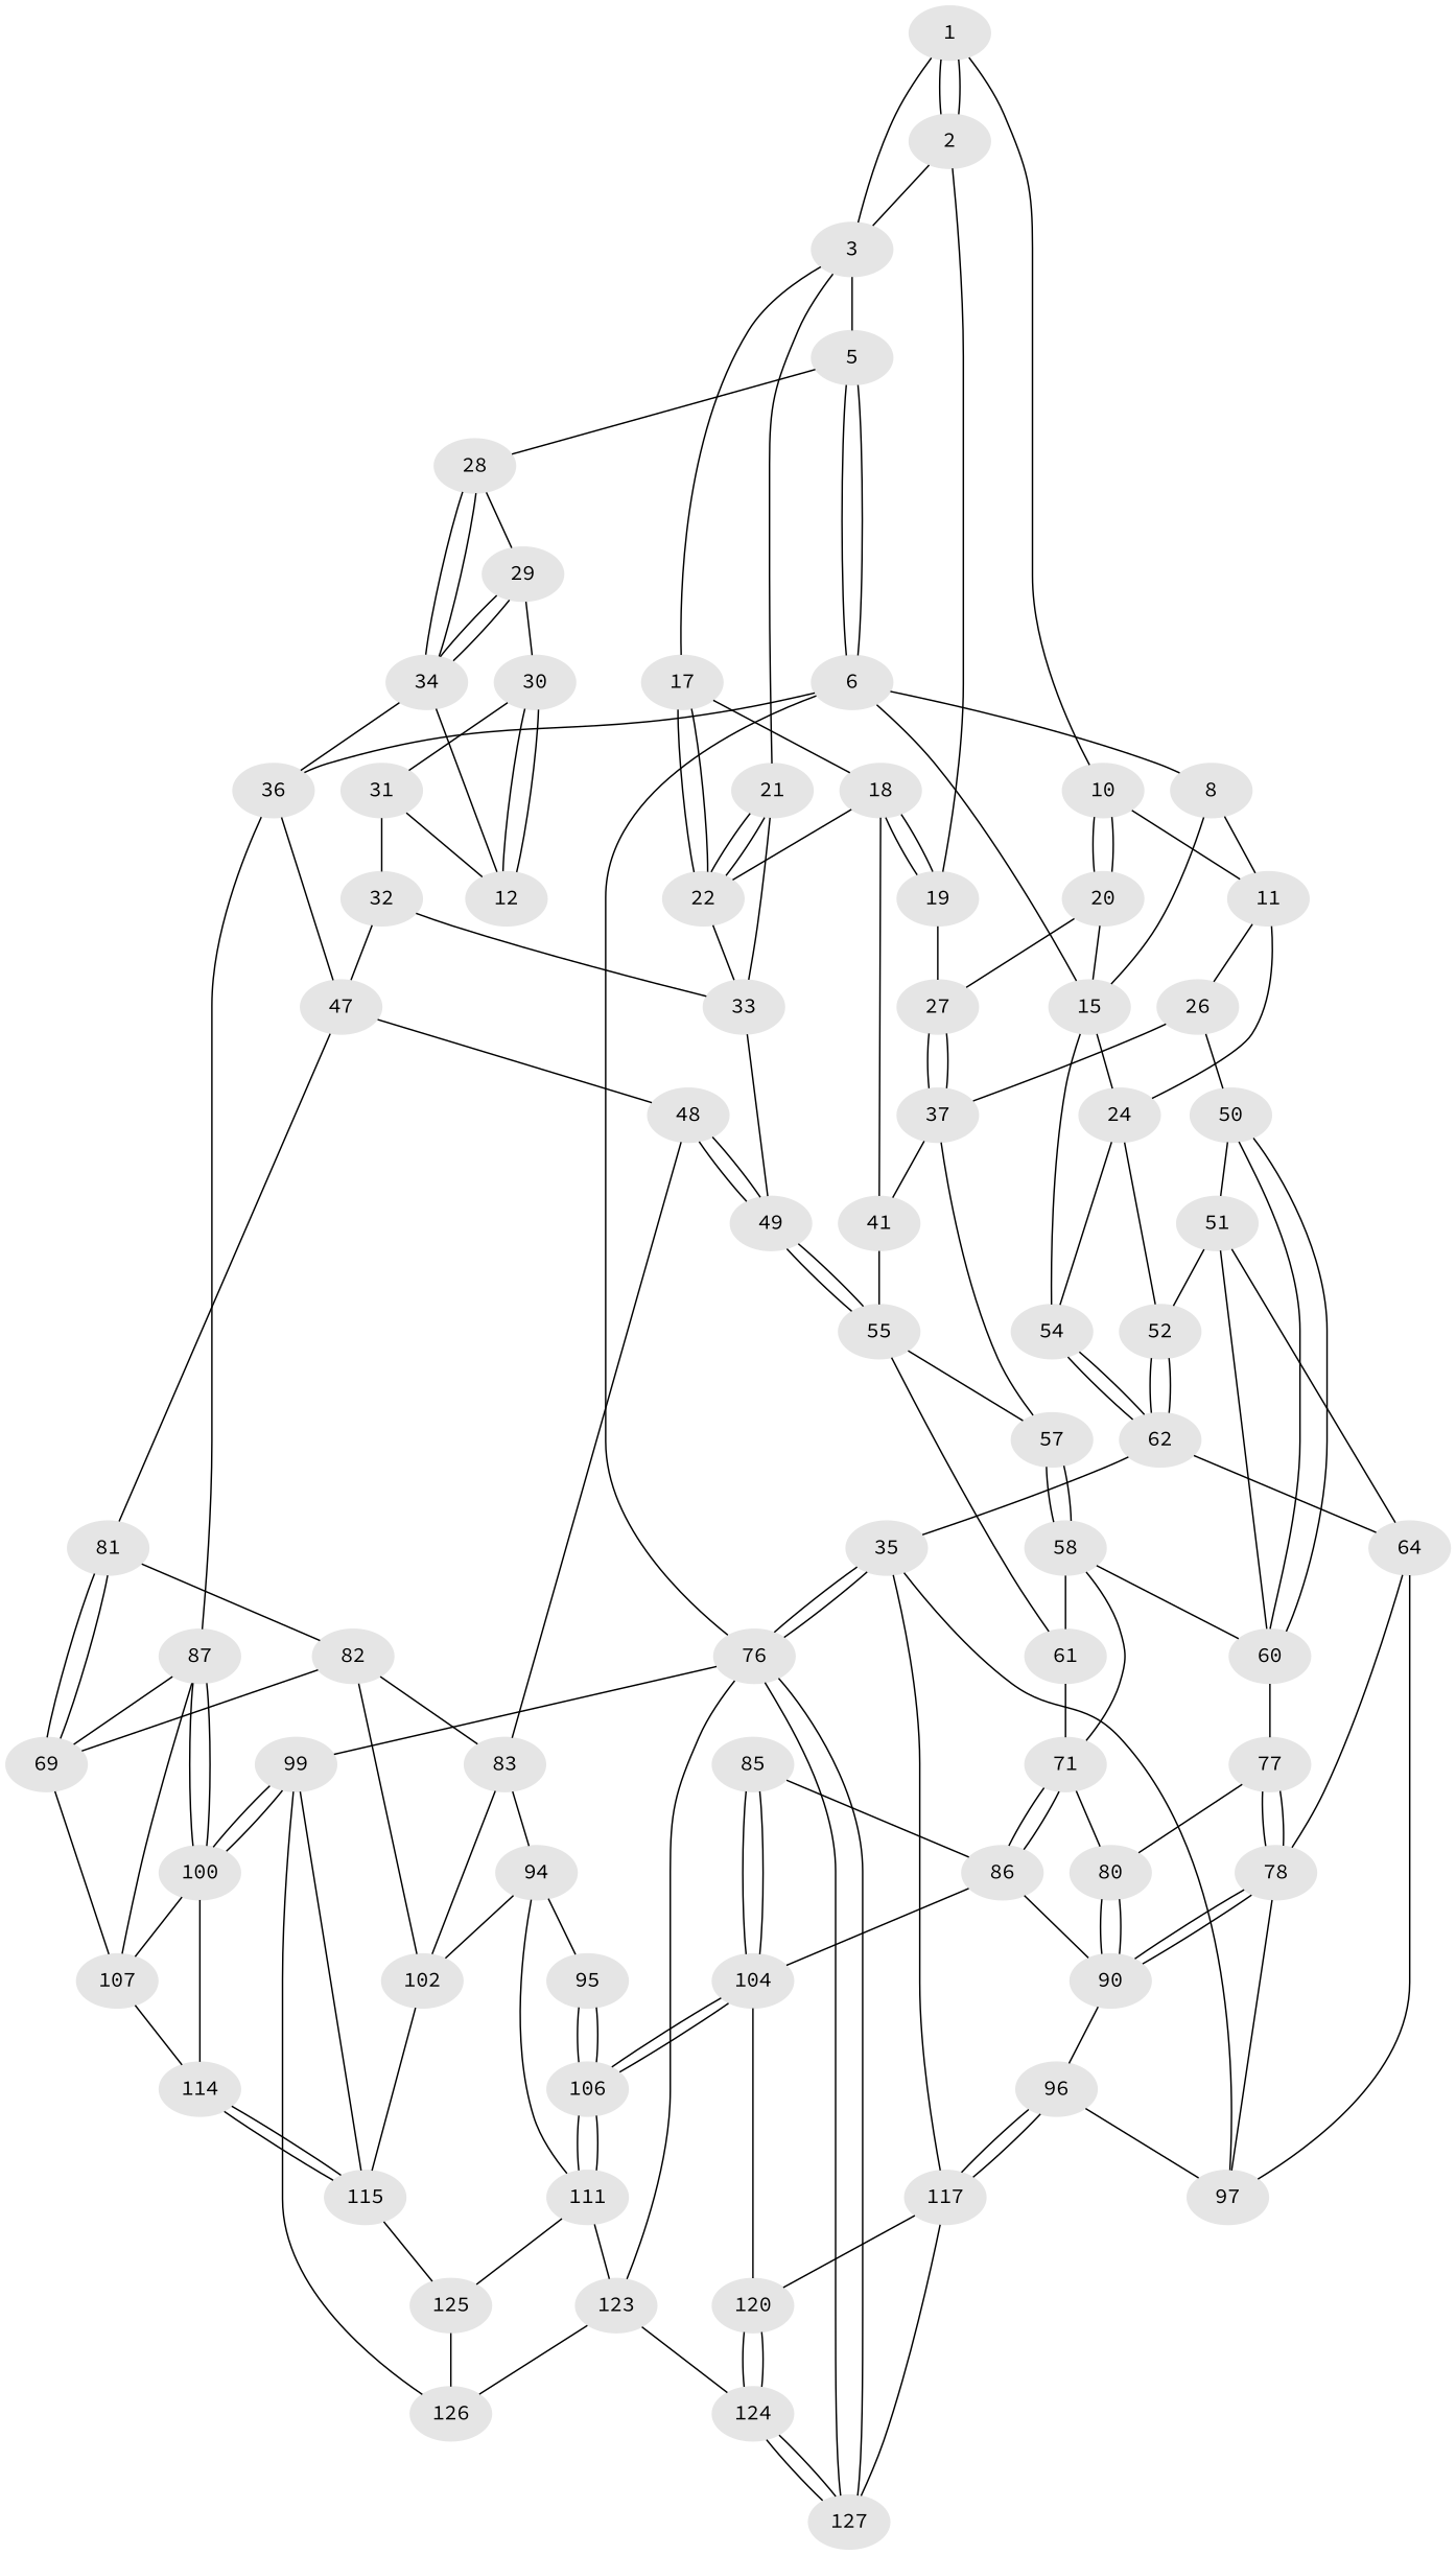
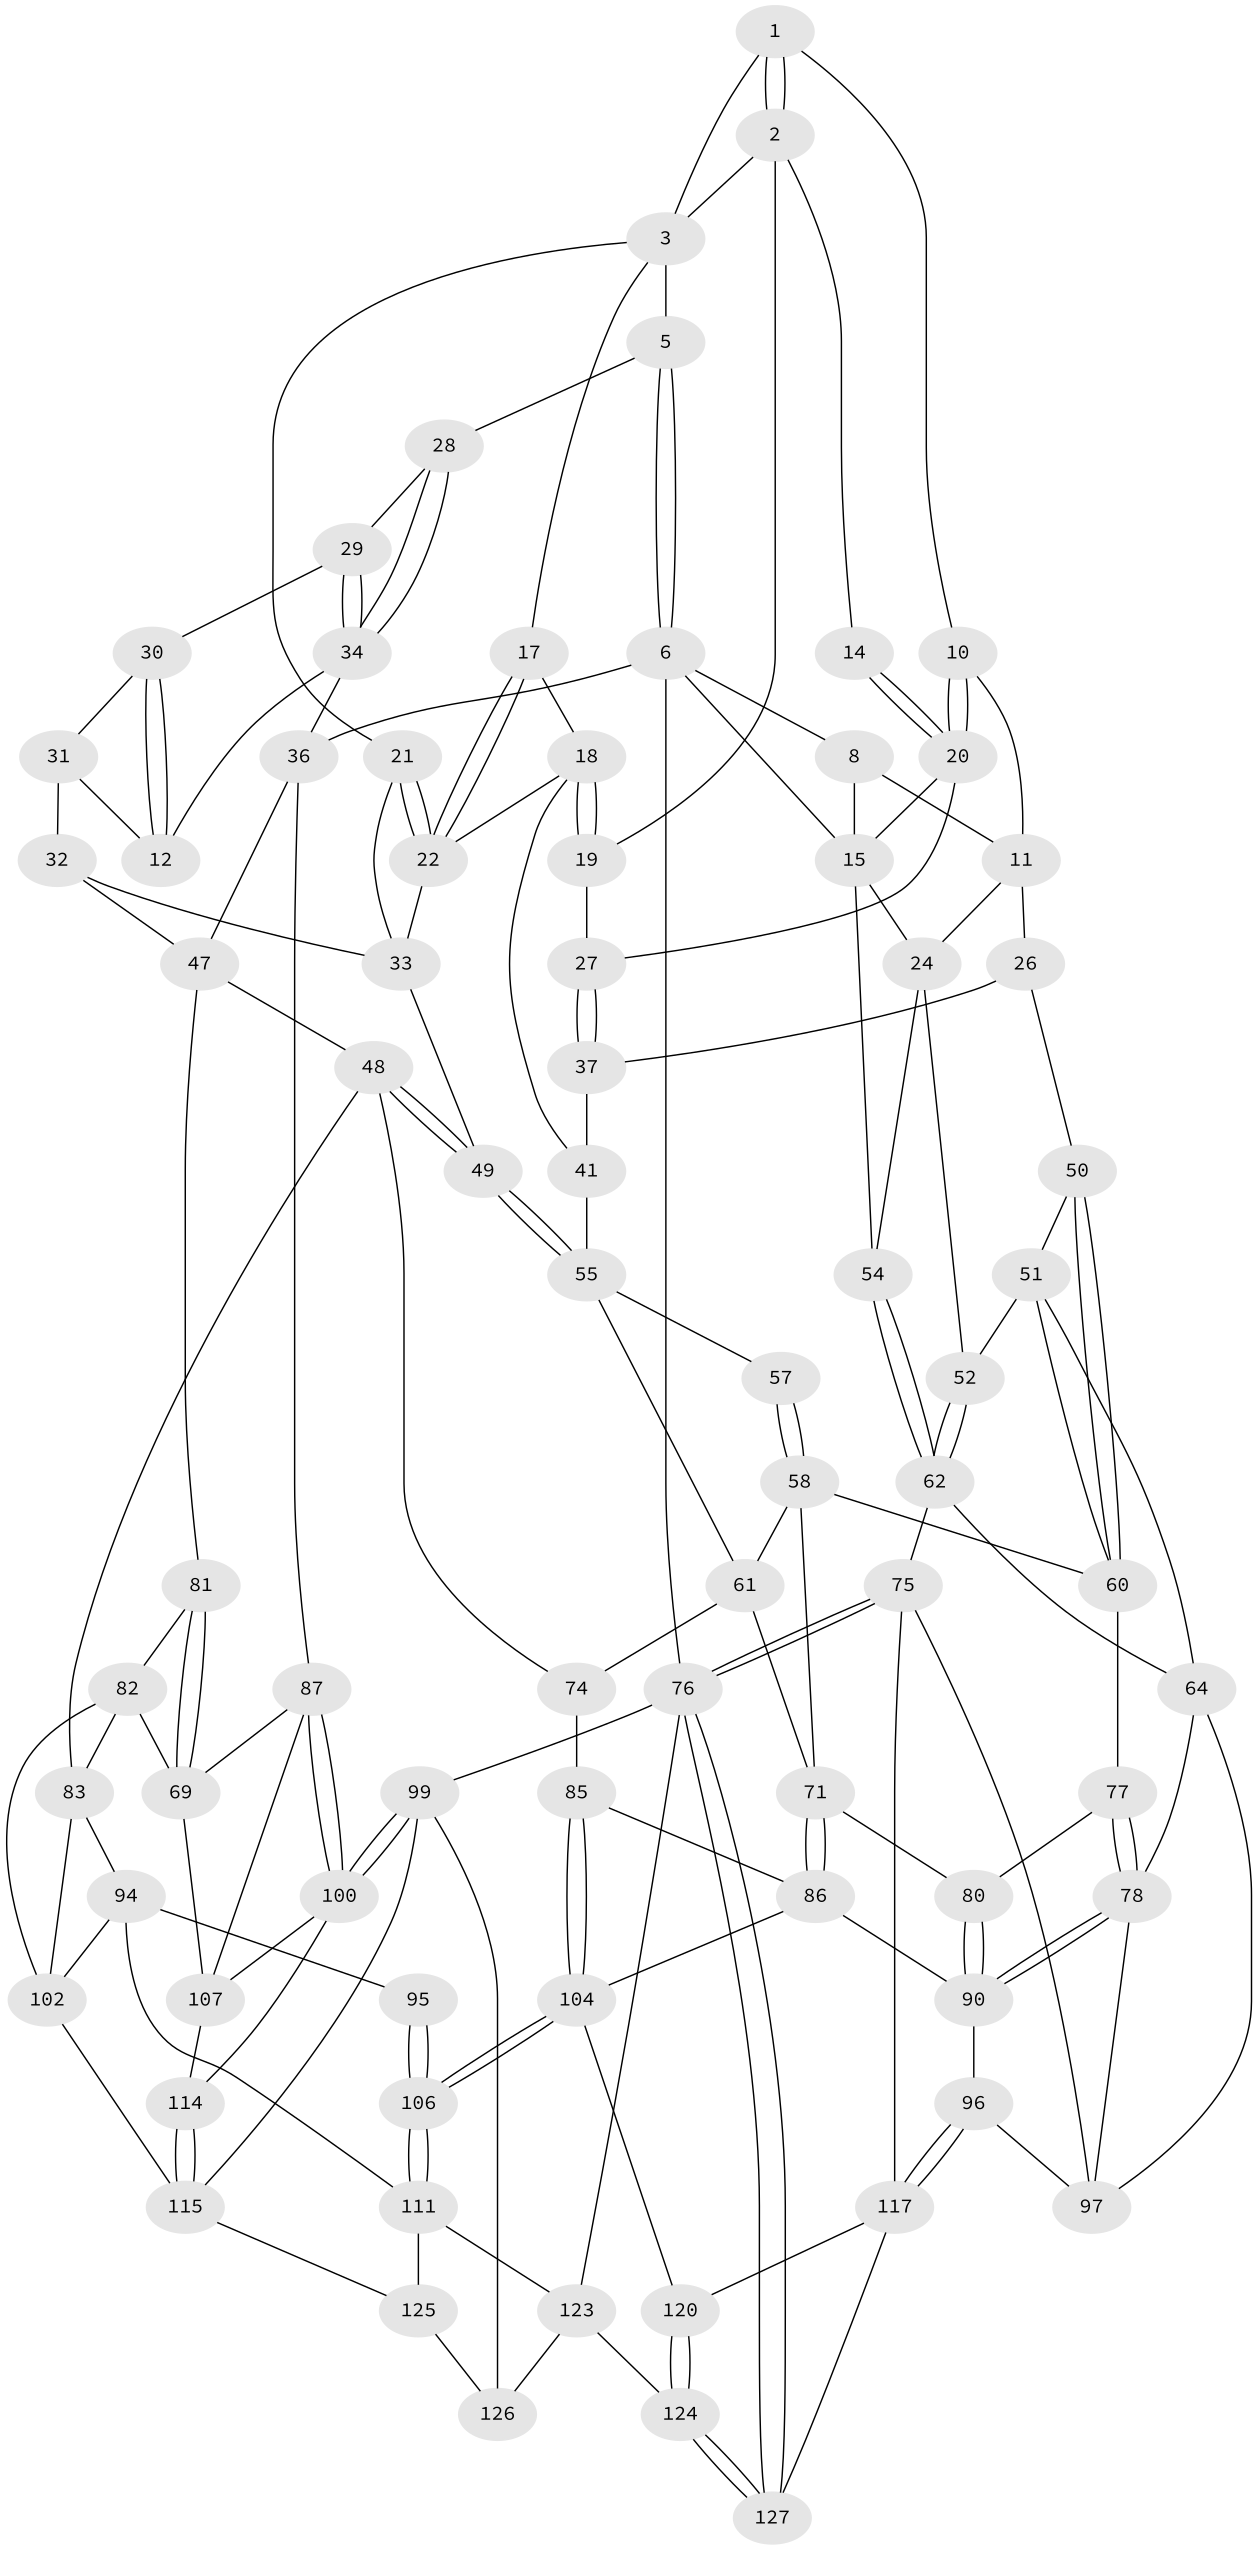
  graph {
    fontname="Source Code Pro"
    node [color=gray90 fontname="Source Code Pro" style=filled]
    edge [fontname="Source Code Pro"]
    1 [super="+9"]
    2 [super="+13"]
    10
    3 [super="+4"]
+   14
    19
    11 [super="+23"]
    20 [super="+25"]
    5
    17
    21
    27
    6 [super="+7"]
    28
    18 [super="+40"]
    22 [super="+44"]
    33 [super="+43"]
    8 [super="+12"]
    15 [super="+16"]
    36 [super="+68"]
    76 [super="+98"]
    29
    34 [super="+35"]
    24 [super="+53"]
    54
    47 [super="+69"]
    87 [super="+88"]
    99 [super="+121"]
    123 [super="+128"]
    127
    26 [super="+39"]
    52
    37 [super="+38"]
    50
    62 [super="+66"]
    41
    55 [super="+56"]
    49
    57
    51 [super="+63"]
    60 [super="+67"]
    30
    n43 [label=12]
    31 [super="+45"]
    32 [super="+46"]
    48 [super="+73"]
    81
    n48 [label=69 super="+103"]
    100 [super="+112"]
    107 [super="+113"]
    58 [super="+59"]
    61 [super="+70"]
+   74 [super="+84"]
    83 [super="+93"]
    82 [super="+101"]
    85
    102 [super="+108"]
    94 [super="+109"]
    64 [super="+65"]
    77
    78 [super="+79"]
    97 [super="+110"]
-   75 [super="+119" label=35]
+   75 [super="+119"]
    71 [super="+72"]
    80
    86 [super="+91"]
    117 [super="+118"]
    90 [super="+92"]
    104 [super="+105"]
    95
    106
    120
    115 [super="+116"]
    126
    124
    96
    111 [super="+122"]
    114
    125
    1 -- 2
    1 -- 2
    1 -- 10
    1 -- 3
    2 -- 3
+   2 -- 14
    2 -- 19
    10 -- 11
    10 -- 20
    10 -- 20
    3 -- 5
    3 -- 17
    3 -- 21
+   14 -- 20
+   14 -- 20
    19 -- 27
    11 -- 24
    11 -- 26
    20 -- 27
    20 -- 15
    5 -- 6
    5 -- 6
    5 -- 28
    17 -- 18
    17 -- 22
    17 -- 22
    21 -- 22
    21 -- 22
    21 -- 33
    27 -- 37
    27 -- 37
    6 -- 8
    6 -- 15
    6 -- 36
    6 -- 76 [weight=2]
    28 -- 29
    28 -- 34
    28 -- 34
    18 -- 19
    18 -- 19
    18 -- 22
    18 -- 41
    22 -- 33
    33 -- 49
    8 -- 11
    8 -- 15
    15 -- 24
    15 -- 54
    36 -- 47
    36 -- 87
    76 -- 99
    76 -- 123
    76 -- 127
    76 -- 127
    29 -- 34
    29 -- 34
    29 -- 30
    34 -- 36
    34 -- n43
    24 -- 54
    24 -- 52
    54 -- 62
    54 -- 62
    47 -- 48
    47 -- 81
    87 -- n48
    87 -- 100
    87 -- 100
    87 -- 107
    99 -- 100
    99 -- 100
    99 -- 115
    99 -- 126
    123 -- 126
    123 -- 124
    26 -- 37
    26 -- 50
    52 -- 62
    52 -- 62
    37 -- 41
-   37 -- 57
    50 -- 51
    50 -- 60
    50 -- 60
    62 -- 64
    62 -- 75
    41 -- 55
    55 -- 57
    55 -- 61
    49 -- 55
    49 -- 55
    57 -- 58
    57 -- 58
    51 -- 52
    51 -- 60
    51 -- 64
    60 -- 77
    30 -- n43
    30 -- n43
    30 -- 31
    31 -- n43
    31 -- 32 [weight=2]
    32 -- 33
    32 -- 47
    48 -- 49
    48 -- 49
+   48 -- 74
    48 -- 83
    81 -- n48
    81 -- n48
    81 -- 82
    n48 -- 107
    100 -- 107
    100 -- 114
    107 -- 114
    58 -- 60
    58 -- 61
    58 -- 71
+   61 -- 74
    61 -- 71
+   74 -- 85
    83 -- 102
    83 -- 94
    82 -- n48
    82 -- 83
    82 -- 102
    85 -- 86
    85 -- 104
    85 -- 104
    102 -- 115
    94 -- 102
    94 -- 95
    94 -- 111
    64 -- 78
    64 -- 97
    77 -- 78
    77 -- 78
    77 -- 80
    78 -- 97
    78 -- 90
    78 -- 90
    75 -- 76
    75 -- 76
    75 -- 97
    75 -- 117
    71 -- 80
    71 -- 86
    71 -- 86
    80 -- 90
    80 -- 90
    86 -- 90
    86 -- 104
    117 -- 127
    117 -- 120
    90 -- 96
    104 -- 106
    104 -- 106
    104 -- 120
    95 -- 106
    95 -- 106
    106 -- 111
    106 -- 111
    120 -- 124
    120 -- 124
    115 -- 125
    124 -- 127
    124 -- 127
    96 -- 97
    96 -- 117
    96 -- 117
    111 -- 123
    111 -- 125
    114 -- 115
    114 -- 115
    125 -- 126
  }
